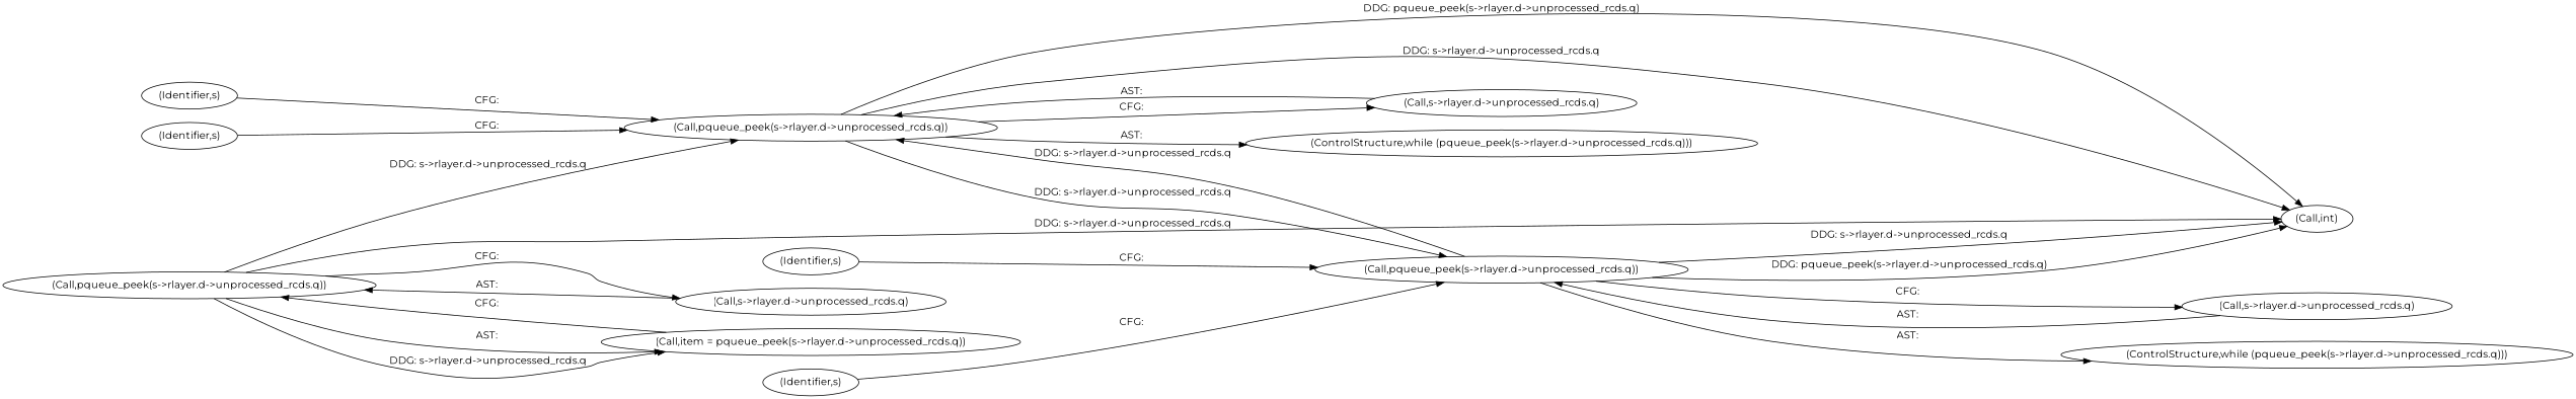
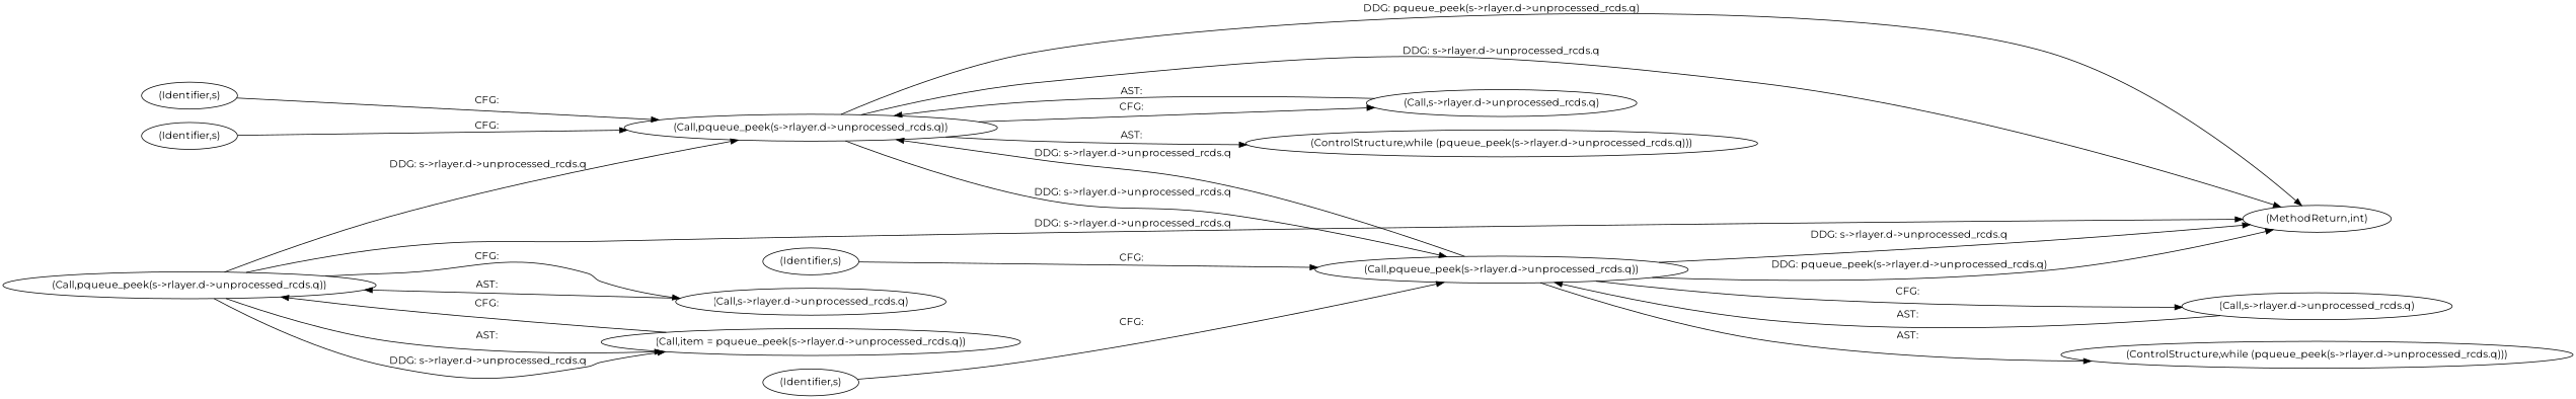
  digraph {
    rankdir=LR
    fontname=Montserrat
    node [fontname=Montserrat]
    edge [fontname=Montserrat]
    n1 [label="(Call,pqueue_peek(s->rlayer.d->unprocessed_rcds.q))"]
    n2 [label="(Call,pqueue_peek(s->rlayer.d->unprocessed_rcds.q))"]
-   n3 [label="(Call,int)"]
+   n3 [label="(MethodReturn,int)"]
    n4 [label="(Call,s->rlayer.d->unprocessed_rcds.q)"]
    n5 [label="(ControlStructure,while (pqueue_peek(s->rlayer.d->unprocessed_rcds.q)))"]
    n6 [label="(Call,s->rlayer.d->unprocessed_rcds.q)"]
    n7 [label="(ControlStructure,while (pqueue_peek(s->rlayer.d->unprocessed_rcds.q)))"]
    n8 [label="(Call,pqueue_peek(s->rlayer.d->unprocessed_rcds.q))"]
    n9 [label="(Call,item = pqueue_peek(s->rlayer.d->unprocessed_rcds.q))"]
    n10 [label="(Call,s->rlayer.d->unprocessed_rcds.q)"]
    n11 [label="(Identifier,s)"]
    n12 [label="(Identifier,s)"]
    n13 [label="(Identifier,s)"]
    n14 [label="(Identifier,s)"]
    n1 -> n2 [label="DDG: s->rlayer.d->unprocessed_rcds.q"]
    n1 -> n3 [label="DDG: pqueue_peek(s->rlayer.d->unprocessed_rcds.q)"]
    n1 -> n3 [label="DDG: s->rlayer.d->unprocessed_rcds.q"]
    n1 -> n4 [label="CFG: "]
    n1 -> n5 [label="AST: "]
    n2 -> n1 [label="DDG: s->rlayer.d->unprocessed_rcds.q"]
    n2 -> n3 [label="DDG: s->rlayer.d->unprocessed_rcds.q"]
    n2 -> n3 [label="DDG: pqueue_peek(s->rlayer.d->unprocessed_rcds.q)"]
    n2 -> n6 [label="CFG: "]
    n2 -> n7 [label="AST: "]
    n4 -> n1 [label="AST: "]
    n6 -> n2 [label="AST: "]
    n8 -> n1 [label="DDG: s->rlayer.d->unprocessed_rcds.q"]
    n8 -> n3 [label="DDG: s->rlayer.d->unprocessed_rcds.q"]
    n8 -> n9 [label="AST: "]
    n8 -> n9 [label="DDG: s->rlayer.d->unprocessed_rcds.q"]
    n8 -> n10 [label="CFG: "]
    n9 -> n8 [label="CFG: "]
    n10 -> n8 [label="AST: "]
    n11 -> n1 [label="CFG: "]
    n12 -> n1 [label="CFG: "]
    n13 -> n2 [label="CFG: "]
    n14 -> n2 [label="CFG: "]
  }
